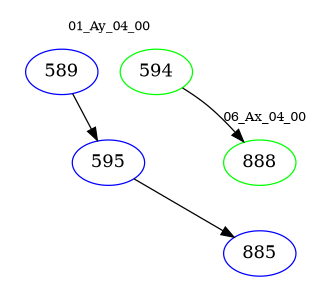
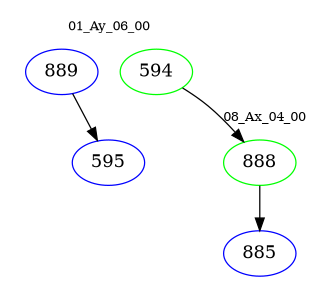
  digraph {
    node [color=blue]
    edge [color=black]
    n1 [color=green label=594]
-   n2 [label=589]
+   n2 [label=889]
    n3 [label=595]
    n4 [color=green label=888]
    n5 [label=885]
    subgraph cluster_1 {
      color=white
      fontsize=10
-     label="01_Ay_04_00"
+     label="01_Ay_06_00"
      n1
      n2
      n3
    }
    subgraph cluster_2 {
      color=white
      fontsize=10
-     label="06_Ax_04_00"
+     label="08_Ax_04_00"
      n4
      n5
    }
    n1 -> n4
    n2 -> n3
-   n3 -> n5
+   n4 -> n5
  }
